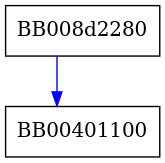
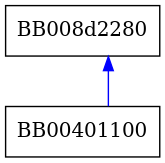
  digraph {
    splines=ortho
    node [shape=box]
    BB008d2280
    BB00401100
-   BB008d2280 -> BB00401100 [color=blue]
+   BB00401100 -> BB008d2280 [color=blue]
  }
